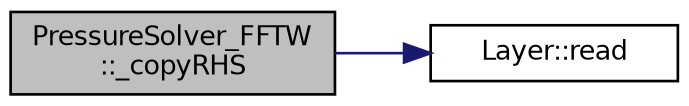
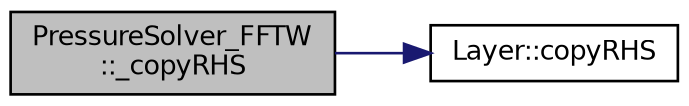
  digraph {
    rankdir=LR
    node [color=black fontname=Helvetica fontsize=10 shape=record style=filled]
    n1 [fillcolor=grey75 fontcolor=black height=0.2 label="PressureSolver_FFTW\l::_copyRHS" width=0.4]
-   n2 [fillcolor=white height=0.2 label="Layer::read" width=0.4]
+   n2 [fillcolor=white height=0.2 label="Layer::copyRHS" width=0.4]
    n1 -> n2 [color=midnightblue fontname=Helvetica fontsize=10 labelfontname=Helvetica labelfontsize=10 style=solid]
  }
